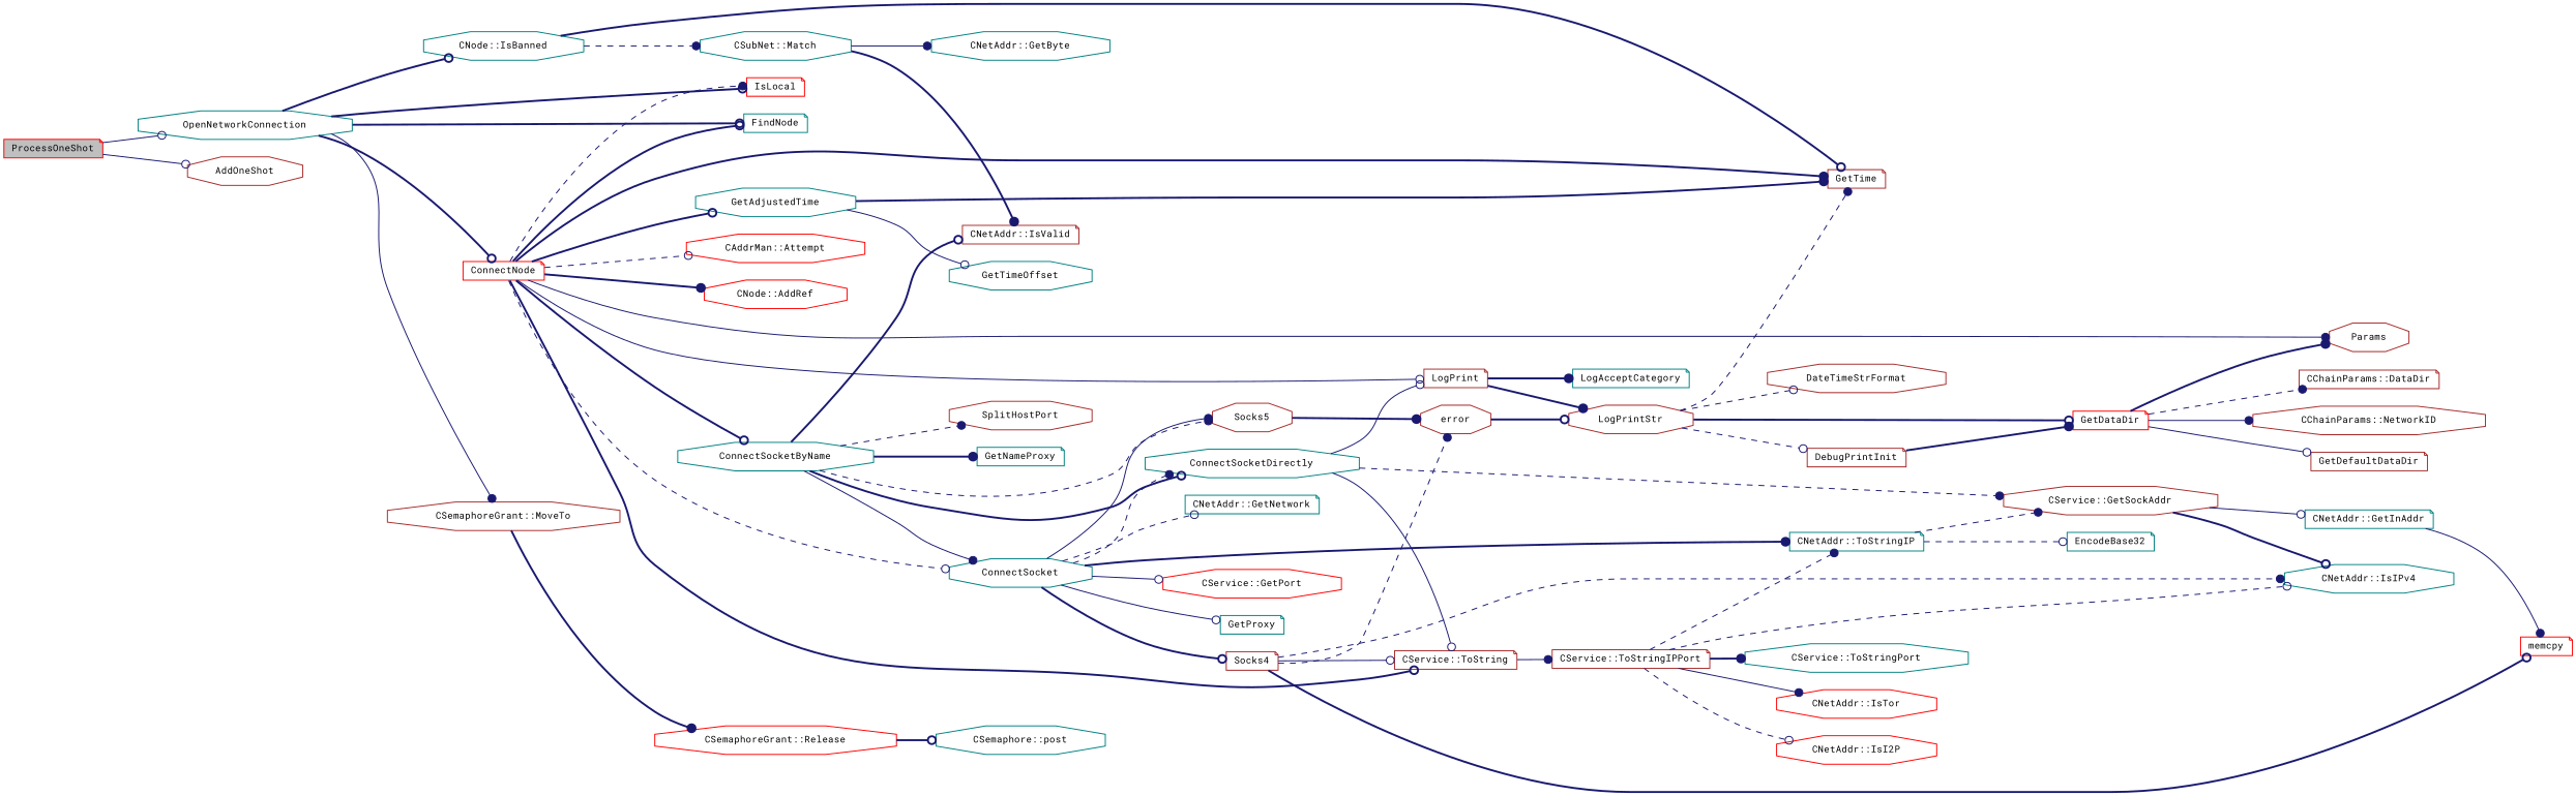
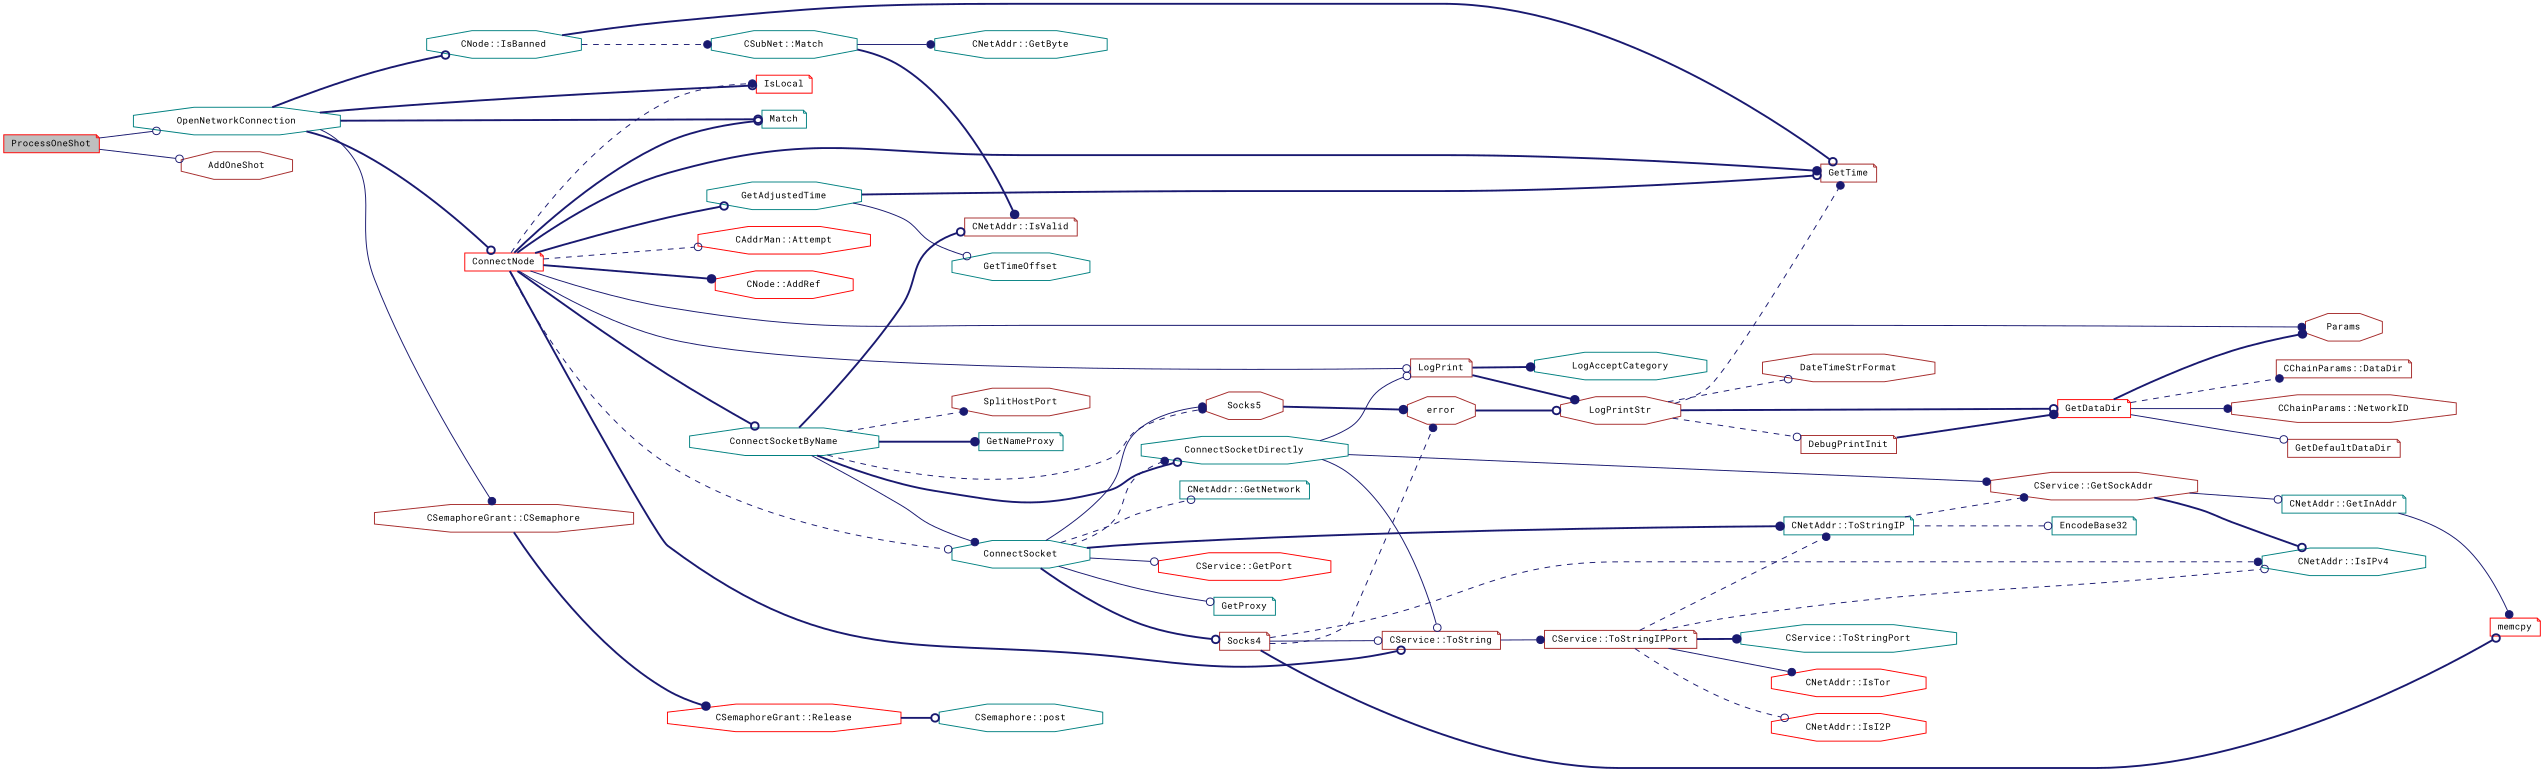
  digraph {
    fontname="Roboto Mono"
    rankdir=LR
    node [color=teal fillcolor=white fontname="Roboto Mono" fontsize=10 shape=octagon style=filled]
    edge [arrowhead=odot color=midnightblue fontname="Roboto Mono" fontsize=10 labelfontname=Helvetica labelfontsize=10 style=bold]
    n1 [color=red fillcolor=grey75 fontcolor=black height=0.2 label=ProcessOneShot shape=note width=0.4]
    n2 [height=0.2 label=OpenNetworkConnection width=0.4]
    n3 [color=brown height=0.2 label=AddOneShot width=0.4]
    n4 [color=red height=0.2 label=IsLocal shape=note width=0.4]
-   n5 [height=0.2 label=FindNode shape=note width=0.4]
+   n5 [height=0.2 label=Match shape=note width=0.4]
    n6 [height=0.2 label="CNode::IsBanned" width=0.4]
    n7 [color=red height=0.2 label=ConnectNode shape=note width=0.4]
-   n8 [color=brown height=0.2 label="CSemaphoreGrant::MoveTo" width=0.4]
+   n8 [color=brown height=0.2 label="CSemaphoreGrant::CSemaphore" width=0.4]
    n9 [height=0.2 label="CSubNet::Match" width=0.4]
    n10 [color=brown height=0.2 label=GetTime shape=note width=0.4]
    n11 [color=red height=0.2 label="CNode::AddRef" width=0.4]
    n12 [color=brown height=0.2 label=LogPrint shape=note width=0.4]
    n13 [color=brown height=0.2 label=Params width=0.4]
    n14 [color=brown height=0.2 label="CService::ToString" shape=note width=0.4]
    n15 [height=0.2 label=GetAdjustedTime width=0.4]
    n16 [height=0.2 label=ConnectSocketByName width=0.4]
    n17 [height=0.2 label=ConnectSocket width=0.4]
    n18 [color=red height=0.2 label="CAddrMan::Attempt" width=0.4]
    n19 [color=red height=0.2 label="CSemaphoreGrant::Release" width=0.4]
    n20 [color=brown height=0.2 label="CNetAddr::IsValid" shape=note width=0.4]
    n21 [height=0.2 label="CNetAddr::GetByte" width=0.4]
-   n22 [height=0.2 label=LogAcceptCategory shape=note width=0.4]
+   n22 [height=0.2 label=LogAcceptCategory width=0.4]
    n23 [color=brown height=0.2 label=LogPrintStr width=0.4]
    n24 [color=brown height=0.2 label="CService::ToStringIPPort" shape=note width=0.4]
    n25 [height=0.2 label=GetTimeOffset width=0.4]
    n26 [color=brown height=0.2 label=SplitHostPort width=0.4]
    n27 [height=0.2 label=GetNameProxy shape=note width=0.4]
    n28 [height=0.2 label=ConnectSocketDirectly width=0.4]
    n29 [color=brown height=0.2 label=Socks5 width=0.4]
    n30 [height=0.2 label="CNetAddr::ToStringIP" shape=note width=0.4]
    n31 [height=0.2 label=GetProxy shape=note width=0.4]
    n32 [height=0.2 label="CNetAddr::GetNetwork" shape=note width=0.4]
    n33 [color=brown height=0.2 label=Socks4 shape=note width=0.4]
    n34 [color=red height=0.2 label="CService::GetPort" width=0.4]
    n35 [color=brown height=0.2 label=DebugPrintInit shape=note width=0.4]
    n36 [color=red height=0.2 label=GetDataDir shape=note width=0.4]
    n37 [color=brown height=0.2 label=DateTimeStrFormat width=0.4]
    n38 [color=brown height=0.2 label="CChainParams::NetworkID" width=0.4]
    n39 [color=brown height=0.2 label=GetDefaultDataDir shape=note width=0.4]
    n40 [color=brown height=0.2 label="CChainParams::DataDir" shape=note width=0.4]
    n41 [height=0.2 label="CNetAddr::IsIPv4" width=0.4]
    n42 [color=red height=0.2 label="CNetAddr::IsTor" width=0.4]
    n43 [color=red height=0.2 label="CNetAddr::IsI2P" width=0.4]
    n44 [height=0.2 label="CService::ToStringPort" width=0.4]
    n45 [height=0.2 label=EncodeBase32 shape=note width=0.4]
    n46 [color=brown height=0.2 label="CService::GetSockAddr" width=0.4]
    n47 [height=0.2 label="CNetAddr::GetInAddr" shape=note width=0.4]
    n48 [color=red height=0.2 label=memcpy shape=note width=0.4]
    n49 [color=brown height=0.2 label=error width=0.4]
    n50 [height=0.2 label="CSemaphore::post" width=0.4]
    n1 -> n2 [style=solid]
    n1 -> n3 [style=solid]
    n2 -> n4
    n2 -> n5
    n2 -> n6
    n2 -> n7
    n2 -> n8 [arrowhead=dot style=solid]
    n6 -> n9 [arrowhead=dot style=dashed]
    n6 -> n10
    n7 -> n4 [arrowhead=dot style=dashed]
    n7 -> n5
    n7 -> n10 [arrowhead=dot]
    n7 -> n11 [arrowhead=dot]
    n7 -> n12 [style=solid]
    n7 -> n13 [arrowhead=dot style=solid]
    n7 -> n14
    n7 -> n15
    n7 -> n16
    n7 -> n17 [style=dashed]
    n7 -> n18 [style=dashed]
    n8 -> n19 [arrowhead=dot]
    n9 -> n20 [arrowhead=dot]
    n9 -> n21 [arrowhead=dot style=solid]
    n12 -> n22 [arrowhead=dot]
    n12 -> n23 [arrowhead=dot]
    n14 -> n24 [arrowhead=dot style=solid]
-   n15 -> n10 [arrowhead=dot]
+   n15 -> n10
    n15 -> n25 [style=solid]
    n16 -> n17 [arrowhead=dot style=solid]
    n16 -> n20
    n16 -> n26 [arrowhead=dot style=dashed]
    n16 -> n27 [arrowhead=dot]
    n16 -> n28
    n16 -> n29 [arrowhead=dot style=dashed]
    n17 -> n28 [arrowhead=dot style=dashed]
    n17 -> n29 [arrowhead=dot style=solid]
    n17 -> n30 [arrowhead=dot]
    n17 -> n31 [style=solid]
    n17 -> n32 [style=dashed]
    n17 -> n33
    n17 -> n34 [style=solid]
    n19 -> n50
    n23 -> n10 [arrowhead=dot style=dashed]
    n23 -> n35 [style=dashed]
    n23 -> n36
    n23 -> n37 [style=dashed]
    n24 -> n30 [arrowhead=dot style=dashed]
    n24 -> n41 [style=dashed]
    n24 -> n42 [arrowhead=dot style=solid]
    n24 -> n43 [style=dashed]
    n24 -> n44 [arrowhead=dot]
    n28 -> n12 [style=solid]
    n28 -> n14 [style=solid]
-   n28 -> n46 [arrowhead=dot style=dashed]
+   n28 -> n46 [arrowhead=dot style=solid]
    n29 -> n49 [arrowhead=dot]
    n30 -> n45 [style=dashed]
    n30 -> n46 [arrowhead=dot style=dashed]
    n33 -> n14 [style=solid]
    n33 -> n41 [arrowhead=dot style=dashed]
    n33 -> n48
    n33 -> n49 [arrowhead=dot style=dashed]
    n35 -> n36 [arrowhead=dot]
    n36 -> n13 [arrowhead=dot]
    n36 -> n38 [arrowhead=dot style=solid]
    n36 -> n39 [style=solid]
    n36 -> n40 [arrowhead=dot style=dashed]
    n46 -> n41
    n46 -> n47 [style=solid]
    n47 -> n48 [arrowhead=dot style=solid]
    n49 -> n23
  }
